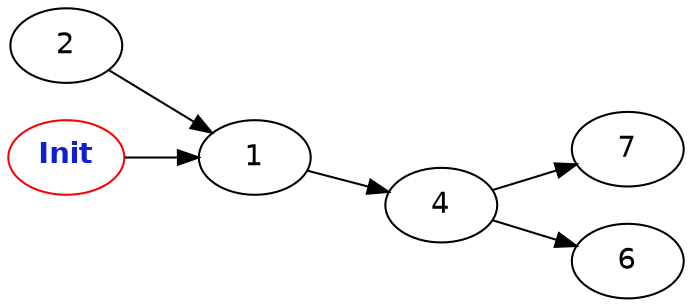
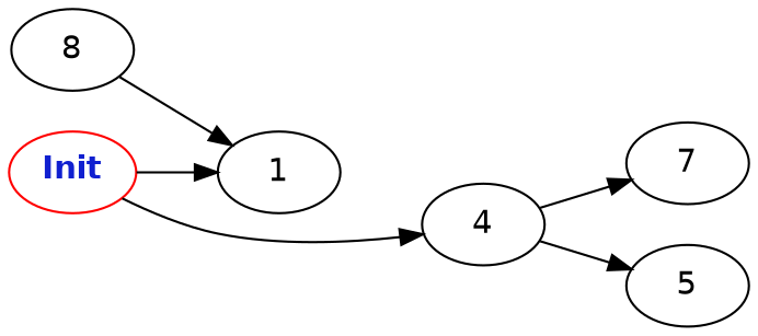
  digraph {
    fontname="DejaVu Sans"
    rankdir=LR
    node [fontname="DejaVu Sans"]
    edge [fontname="DejaVu Sans" weight=1.0]
    n1 [color=red fontcolor="#1020d0" label=<<b>Init</b>>]
    n2 [label=1]
    4
    n4 [label=7]
-   6
-   2
+   6 [label=5]
+   2 [label=8]
    n1 -> n2 [weight=6.0]
-   n2 -> 4
+   n1 -> 4
    4 -> n4
    4 -> 6
    2 -> n2
  }
